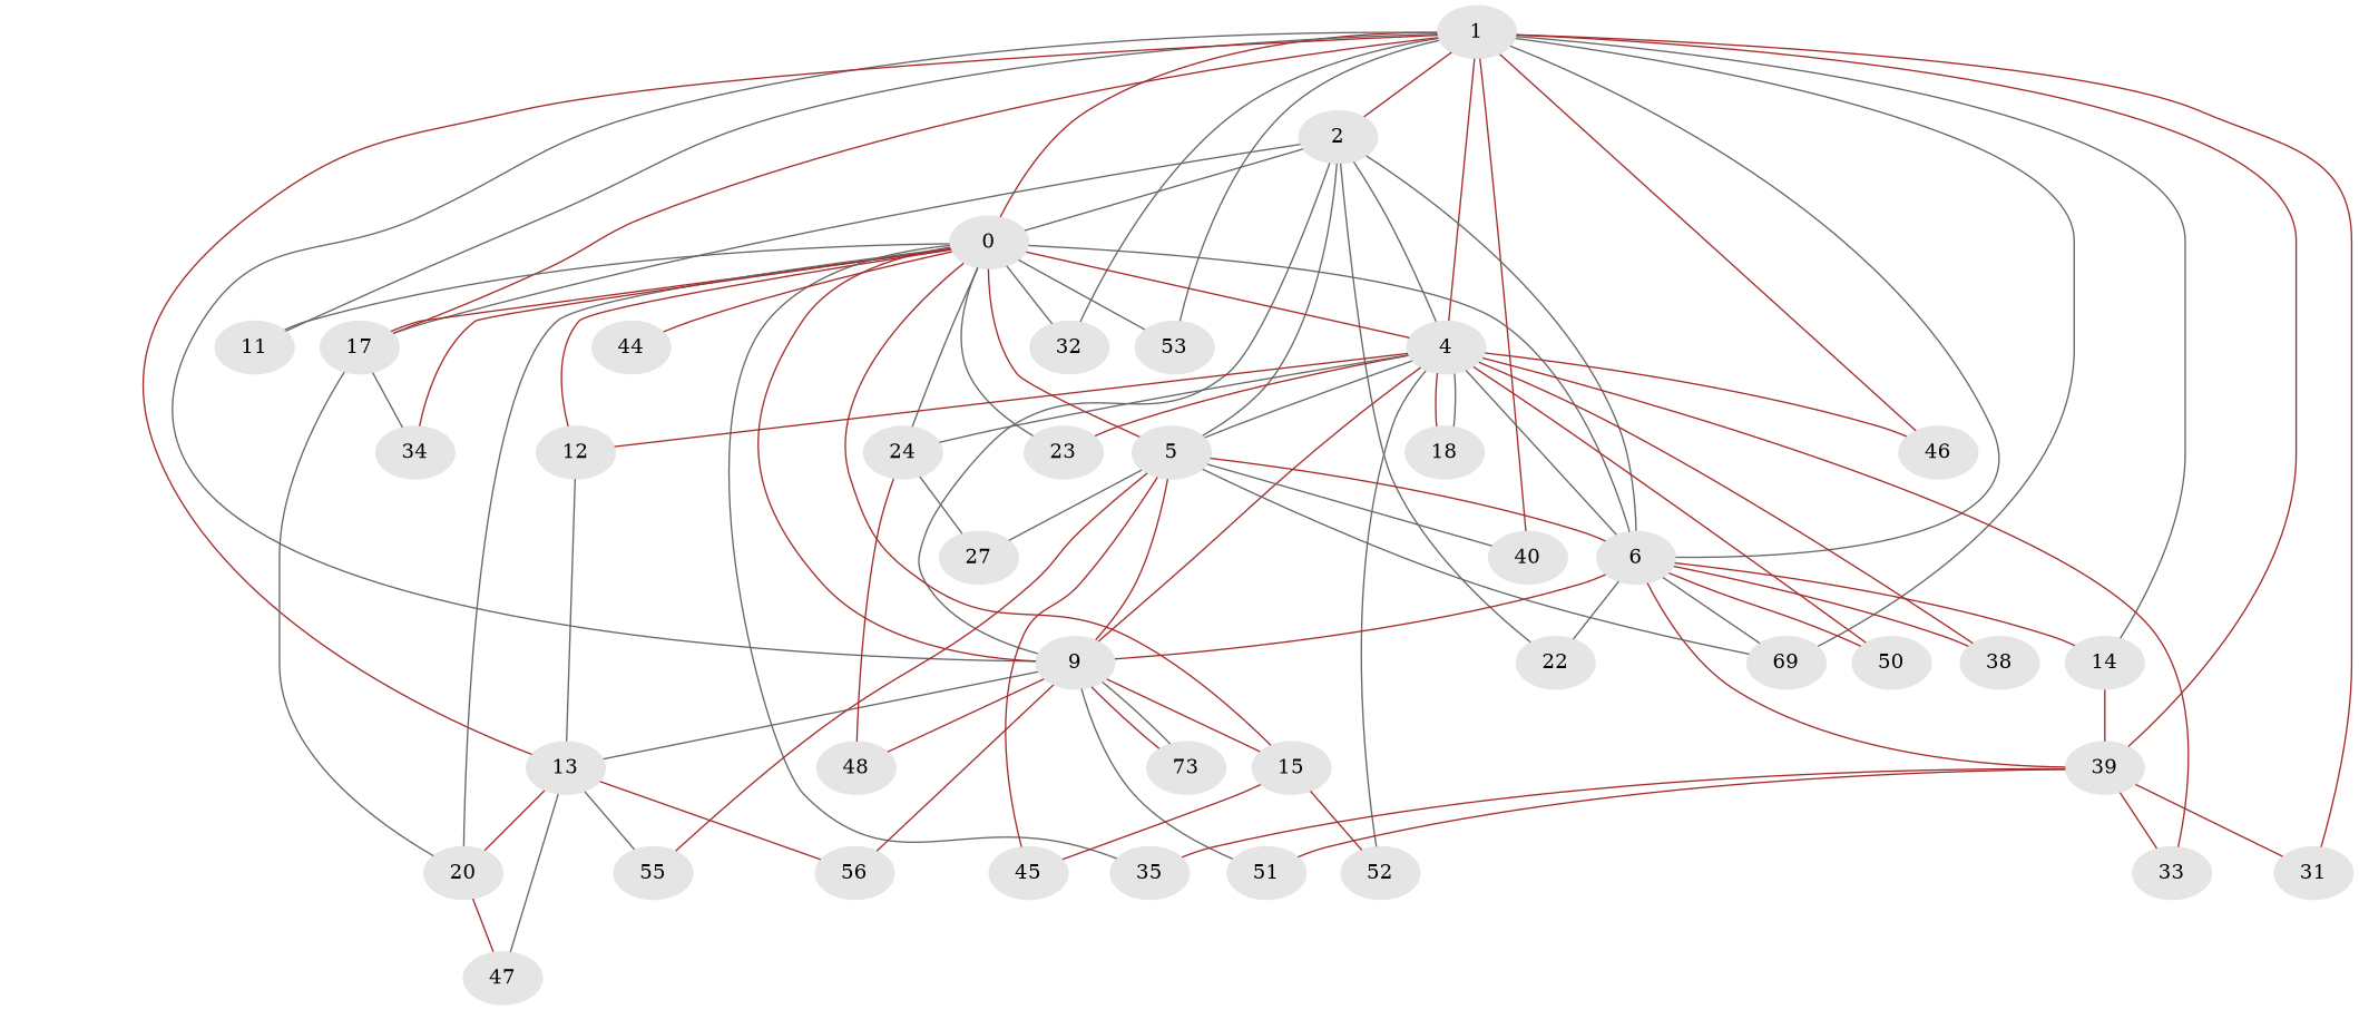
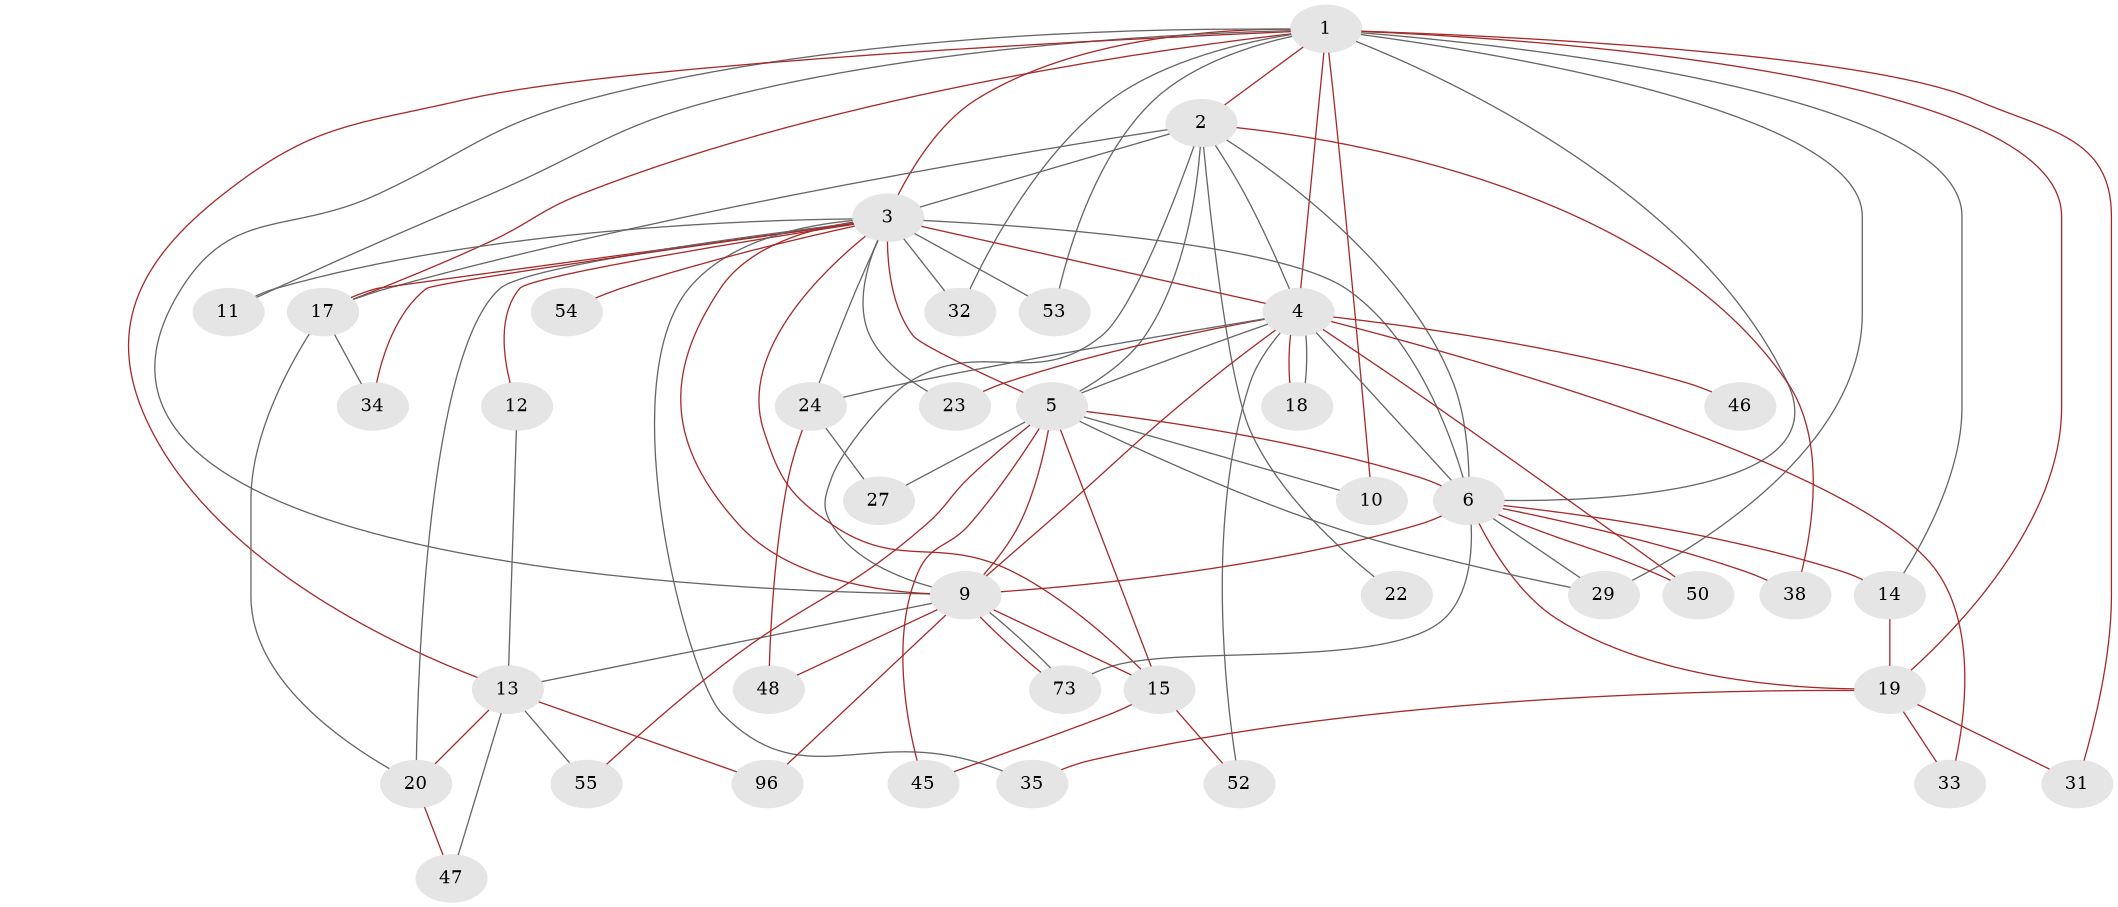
  graph {
    node [color=gray90 style=filled]
    edge [color=brown]
    1 [super="+8"]
    2
-   3 [super="+7" label=0]
+   3 [super="+7"]
    4 [super="+39"]
    6 [super="+16"]
    9 [super="+41"]
    11 [super="+21"]
    13 [super="+26"]
    14
    17 [super="+54"]
-   19 [super="+37" label=39]
+   19 [super="+37"]
    31
    32
-   40 [super="+42"]
+   40 [super="+42" label=10]
    46
    53
-   29 [label=69]
+   29
    5 [super="+10"]
    22 [super="+30"]
    12
    15 [super="+49"]
    20 [super="+28"]
    23 [super="+25"]
    24
    34
    35
-   44
+   44 [label=54]
    18
    33
    38
    50
    52
    27
    45
    55
    n36 [label=73]
    48
-   51
-   56
+   56 [label=96]
    47
    1 -- 2 [weight=2]
    1 -- 3 [weight=4]
    1 -- 4 [weight=2]
    1 -- 6 [color=gray40 weight=2]
    1 -- 9 [color=gray40 weight=2]
    1 -- 11 [color=gray40]
    1 -- 13
    1 -- 14 [color=gray40]
    1 -- 17
    1 -- 19
    1 -- 31
    1 -- 32 [color=gray40]
    1 -- 40 [weight=2]
-   1 -- 46
    1 -- 53 [color=gray40]
    1 -- 29 [color=gray40 weight=4]
    2 -- 3 [color=gray40 weight=2]
    2 -- 4 [color=gray40]
    2 -- 6 [color=gray40]
    2 -- 9 [color=gray40]
    2 -- 17 [color=gray40]
    2 -- 5 [color=gray40 weight=2]
    2 -- 22 [color=gray40]
    3 -- 4 [weight=2]
    3 -- 6 [color=gray40 weight=3]
    3 -- 9 [weight=2]
    3 -- 11 [color=gray40 weight=2]
    3 -- 17
    3 -- 32 [color=gray40]
    3 -- 53 [color=gray40]
    3 -- 5 [weight=4]
    3 -- 12
    3 -- 15
    3 -- 20 [color=gray40]
    3 -- 23 [color=gray40 weight=2]
    3 -- 24 [color=gray40]
    3 -- 34
    3 -- 35 [color=gray40]
    3 -- 44 [weight=2]
    4 -- 6 [color=gray40]
    4 -- 9
    4 -- 46
    4 -- 5 [color=gray40 weight=2]
-   4 -- 12
    4 -- 23
    4 -- 24 [color=gray40]
    4 -- 18
    4 -- 18 [color=gray40]
    4 -- 33
-   4 -- 38
+   2 -- 38
    4 -- 50
    4 -- 52 [color=gray40]
    6 -- 9 [weight=2]
    6 -- 14
    6 -- 19
    6 -- 29 [color=gray40]
-   6 -- 22 [color=gray40 weight=2]
+   6 -- n36 [color=gray40 weight=2]
    6 -- 38
    6 -- 50
    9 -- 13 [color=gray40]
    9 -- 15
    9 -- n36
    9 -- n36 [color=gray40]
    9 -- 48
-   9 -- 51 [color=gray40]
    9 -- 56
    13 -- 20
    13 -- 55 [color=gray40]
    13 -- 56
    13 -- 47 [color=gray40]
    14 -- 19
    17 -- 20 [color=gray40]
    17 -- 34 [color=gray40]
    19 -- 31
    19 -- 35
    19 -- 33
-   19 -- 51
    5 -- 6 [weight=2]
    5 -- 9 [weight=2]
    5 -- 40 [color=gray40]
    5 -- 29 [color=gray40]
+   5 -- 15
    5 -- 27 [color=gray40]
    5 -- 45
    5 -- 55
    12 -- 13 [color=gray40]
    15 -- 52
    15 -- 45
    20 -- 47
    24 -- 27 [color=gray40]
    24 -- 48
  }
